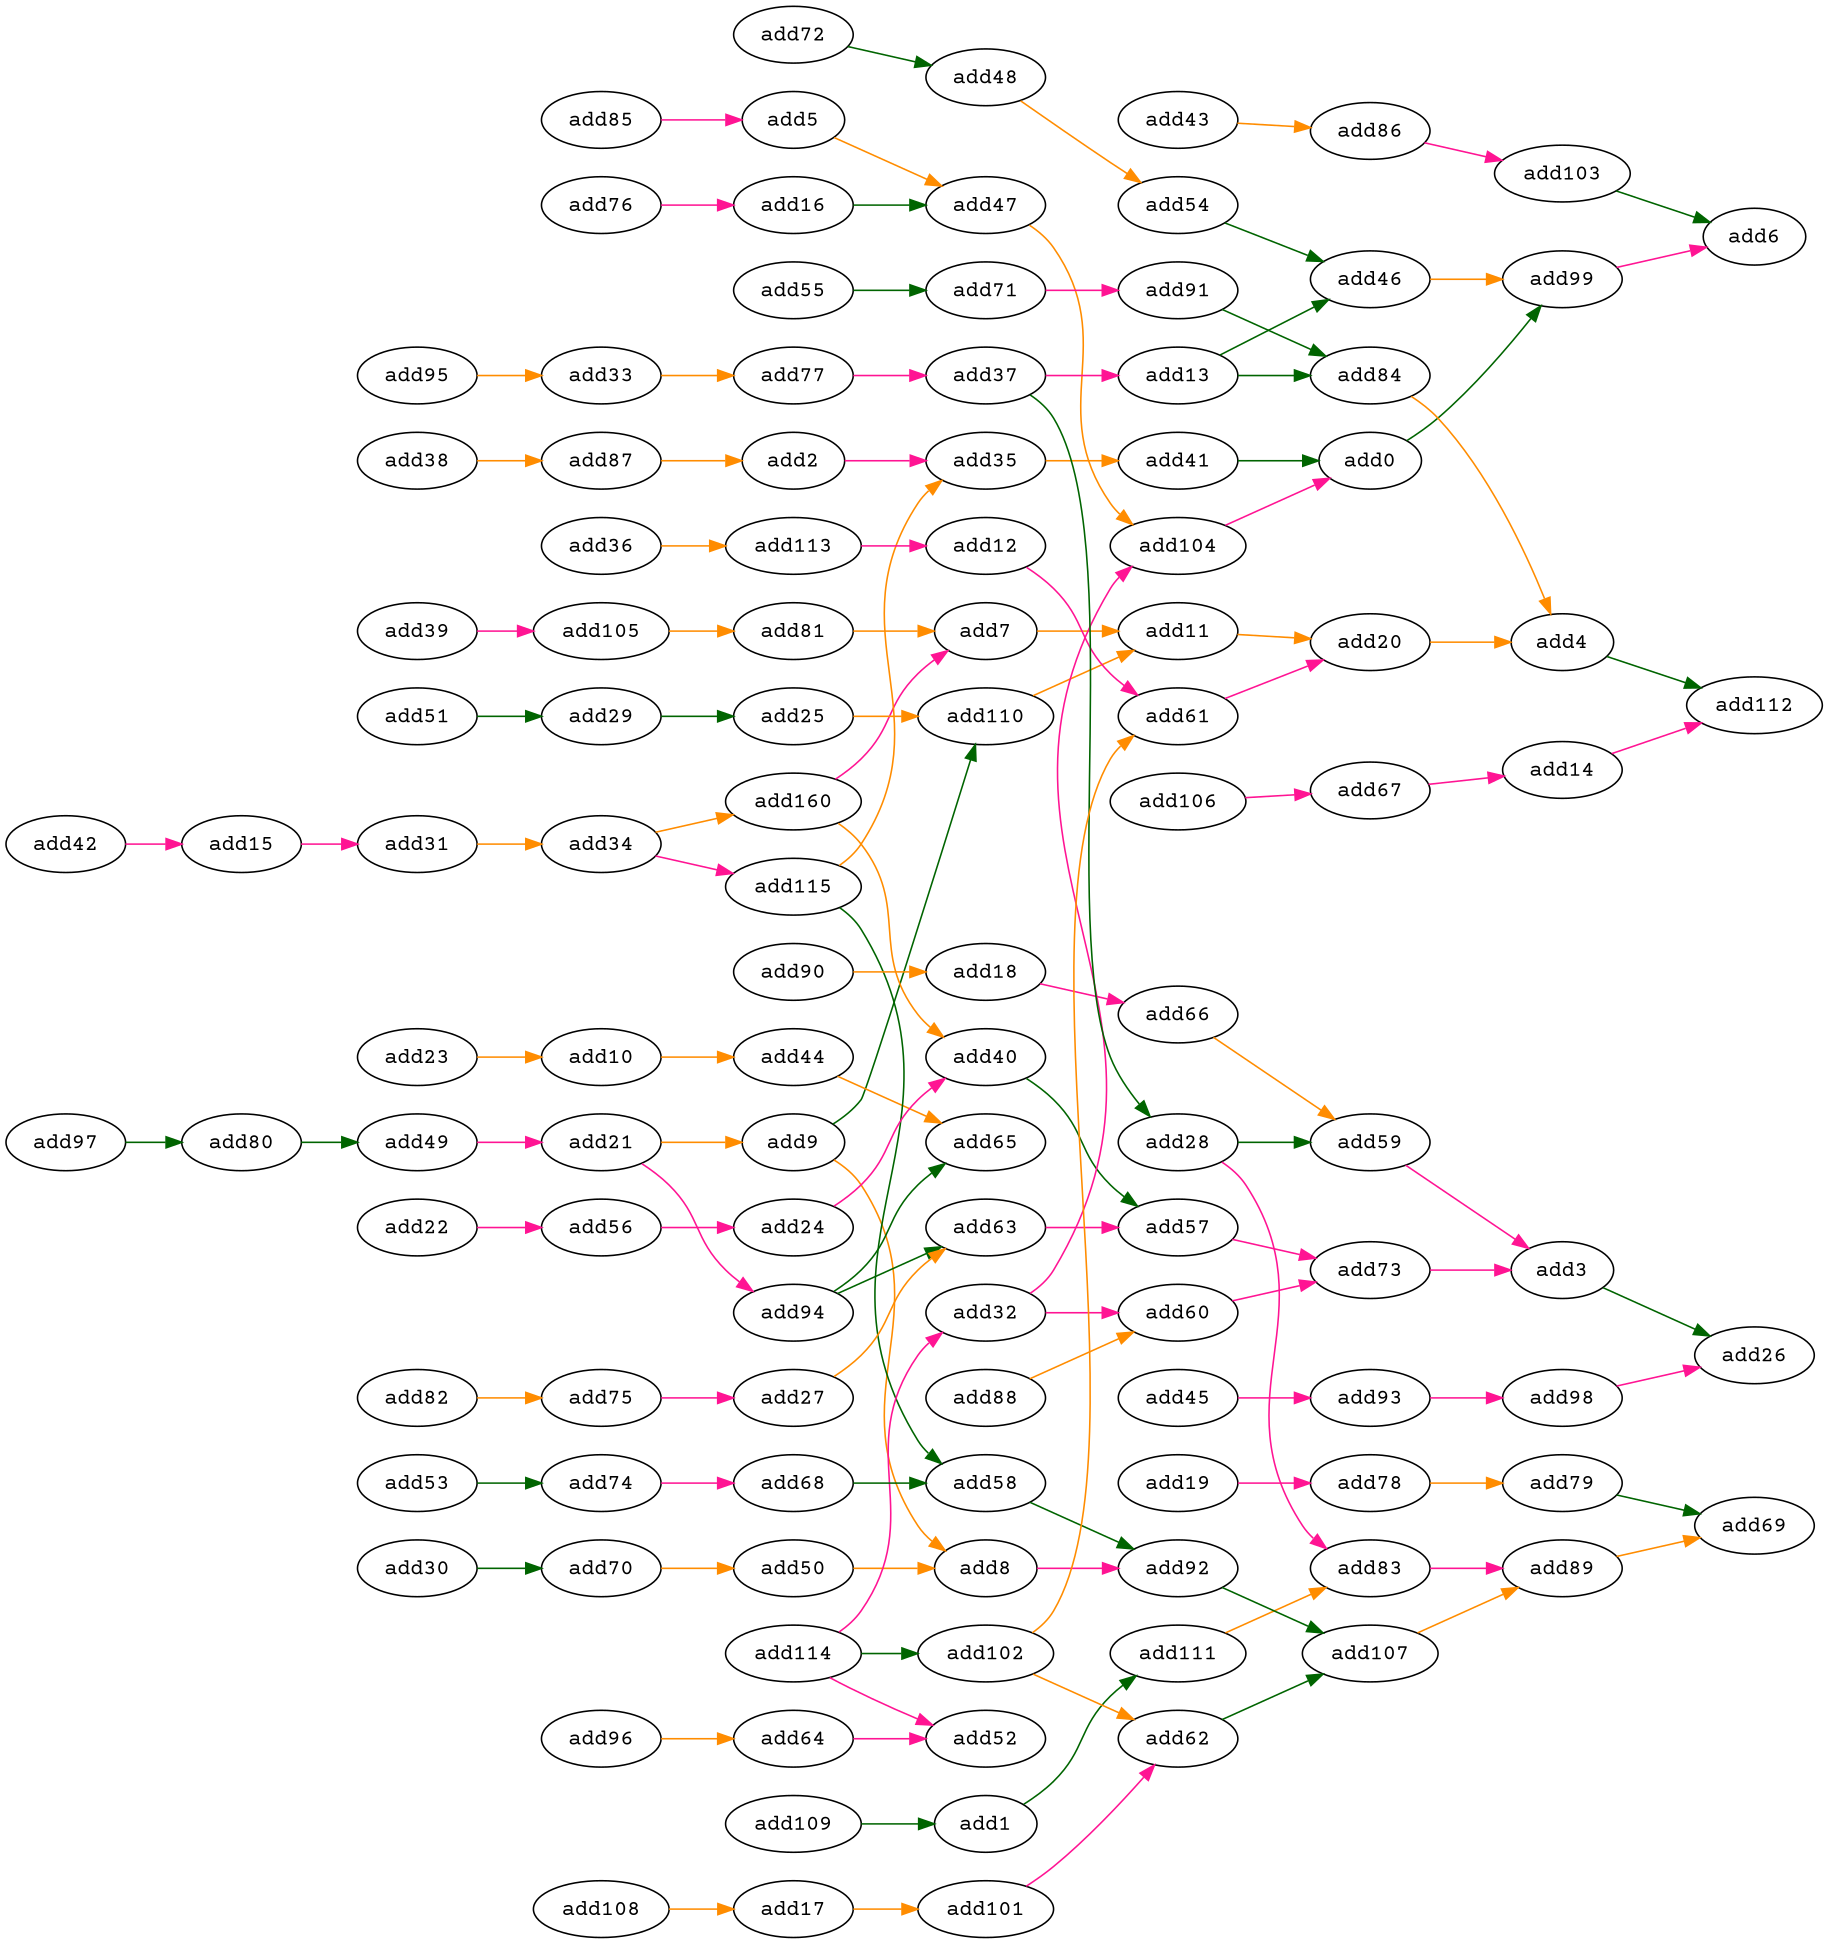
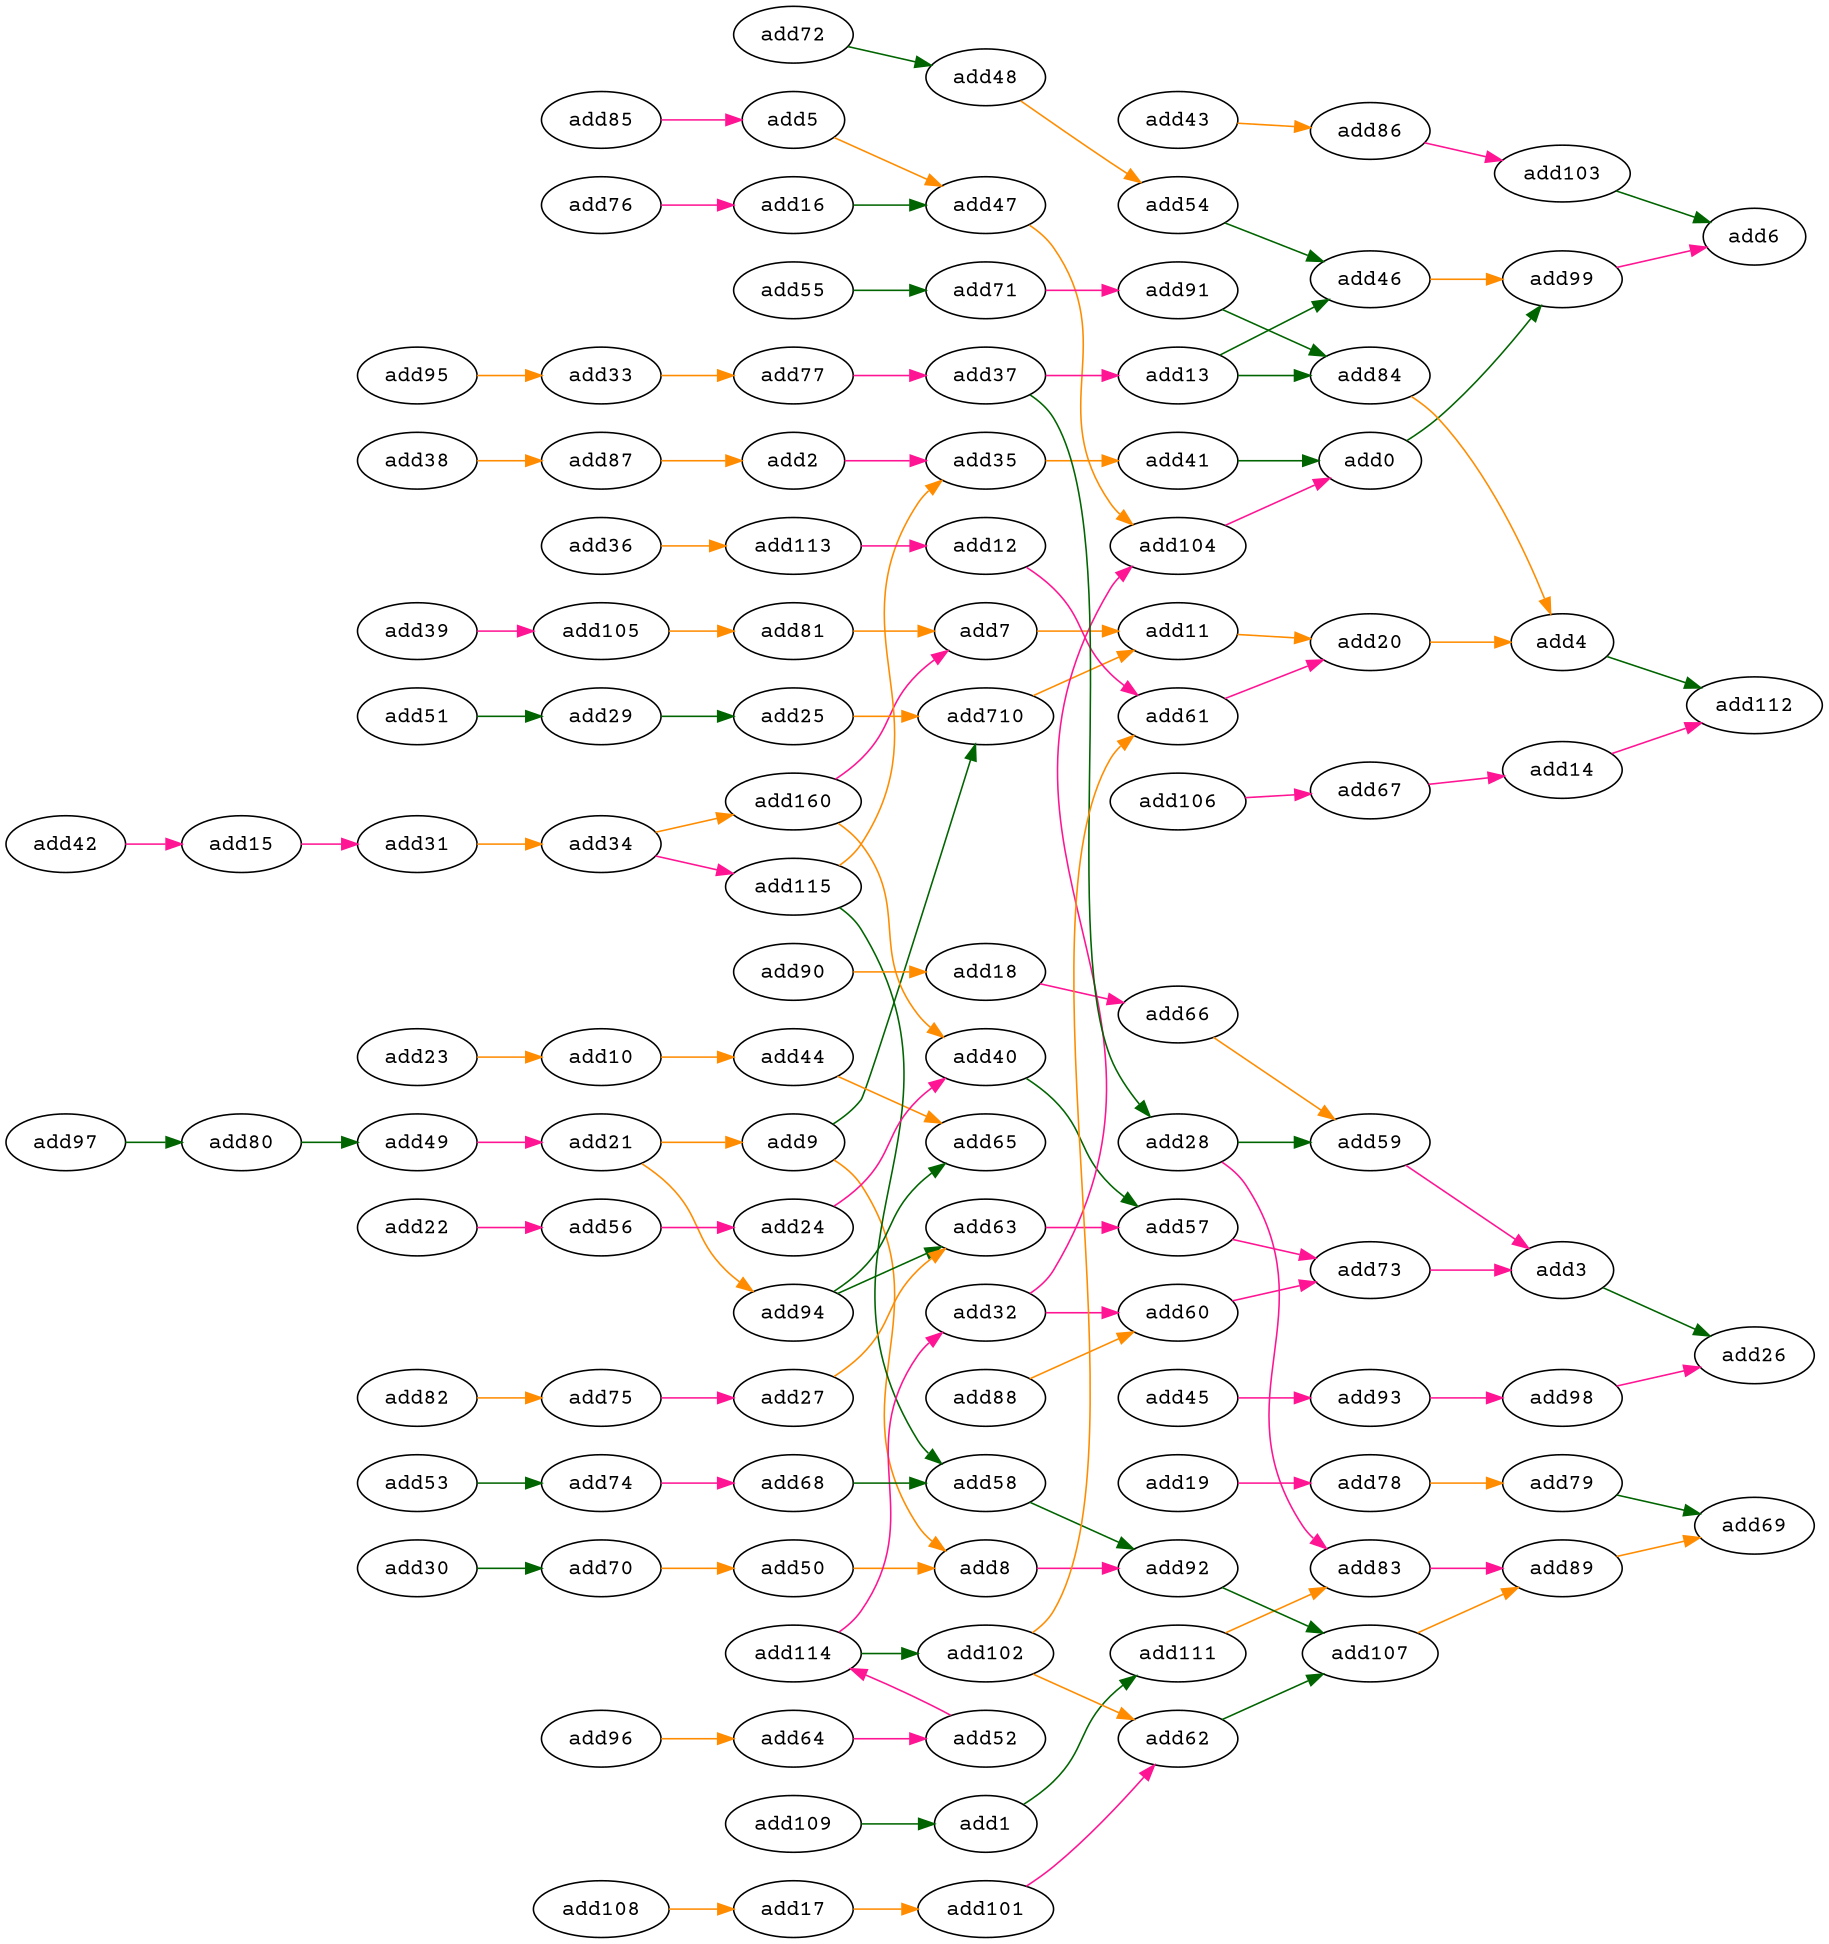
  strict digraph {
    fontname="Courier Prime"
    rankdir=LR
    node [fontname="Courier Prime" opcode=add]
    edge [color=deeppink fontname="Courier Prime"]
    add0
    add99
    add6
    add1
    add111
    add83
    add89
    add2
    add35
    add41
    add3
    add26
    add4
    add112
    add5
    add47
    add104
    add7
    add11
    add20
    add8
    add92
    add107
    add9
-   add110
+   add110 [label=add710]
    add10
    add44
    add65
    add12
    add61
    add13
    add46
    add84
    add14
    add15
    add31
    add34
    n38 [label=add160]
    add115
    add16
    add88
    add60
    add73
    add17
    add101
    add62
    add18
    add66
    add59
    add19
    add78
    add79
    add69
    add21
    add94
    add63
    add57
    add22
    add56
    add24
    add40
    add23
    add25
    add27
    add28
    add29
    add30
    add70
    add50
    add58
    add32
    add33
    add77
    add37
    add36
    add113
    add38
    add87
    add39
    add105
    add81
    add42
    add43
    add86
    add103
    add45
    add93
    add98
    add48
    add54
    add49
    add51
    add52
    add114
    add102
    add53
    add74
    add68
    add55
    add71
    add91
    add64
    add67
    add72
    add75
    add76
    add80
    add82
    add85
    add90
    add95
    add96
    add97
    add106
    add108
    add109
    add0 -> add99 [color=darkgreen]
    add99 -> add6
    add1 -> add111 [color=darkgreen]
    add111 -> add83 [color=darkorange]
    add83 -> add89
    add89 -> add69 [color=darkorange]
    add2 -> add35
    add35 -> add41 [color=darkorange]
    add41 -> add0 [color=darkgreen]
    add3 -> add26 [color=darkgreen]
    add4 -> add112 [color=darkgreen]
    add5 -> add47 [color=darkorange]
    add47 -> add104 [color=darkorange]
    add104 -> add0
    add7 -> add11 [color=darkorange]
    add11 -> add20 [color=darkorange]
    add20 -> add4 [color=darkorange]
    add8 -> add92
    add92 -> add107 [color=darkgreen]
    add107 -> add89 [color=darkorange]
    add9 -> add8 [color=darkorange]
    add9 -> add110 [color=darkgreen]
    add110 -> add11 [color=darkorange]
    add10 -> add44 [color=darkorange]
    add44 -> add65 [color=darkorange]
    add12 -> add61
    add61 -> add20
    add13 -> add46 [color=darkgreen]
    add13 -> add84 [color=darkgreen]
    add46 -> add99 [color=darkorange]
    add84 -> add4 [color=darkorange]
    add14 -> add112
    add15 -> add31
    add31 -> add34 [color=darkorange]
    add34 -> n38 [color=darkorange]
    add34 -> add115
    n38 -> add7
    n38 -> add40 [color=darkorange]
    add115 -> add35 [color=darkorange]
    add115 -> add58 [color=darkgreen]
    add16 -> add47 [color=darkgreen]
    add88 -> add60 [color=darkorange]
    add60 -> add73
    add73 -> add3
    add17 -> add101 [color=darkorange]
    add101 -> add62
    add62 -> add107 [color=darkgreen]
    add18 -> add66
    add66 -> add59 [color=darkorange]
    add59 -> add3
    add19 -> add78
    add78 -> add79 [color=darkorange]
    add79 -> add69 [color=darkgreen]
    add21 -> add9 [color=darkorange]
-   add21 -> add94
+   add21 -> add94 [color=darkorange]
    add94 -> add65 [color=darkgreen]
    add94 -> add63 [color=darkgreen]
    add63 -> add57
    add57 -> add73
    add22 -> add56
    add56 -> add24
    add24 -> add40
    add40 -> add57 [color=darkgreen]
    add23 -> add10 [color=darkorange]
    add25 -> add110 [color=darkorange]
    add27 -> add63 [color=darkorange]
    add28 -> add83
    add28 -> add59 [color=darkgreen]
    add29 -> add25 [color=darkgreen]
    add30 -> add70 [color=darkgreen]
    add70 -> add50 [color=darkorange]
    add50 -> add8 [color=darkorange]
    add58 -> add92 [color=darkgreen]
    add32 -> add104
    add32 -> add60
    add33 -> add77 [color=darkorange]
    add77 -> add37
    add37 -> add13
    add37 -> add28 [color=darkgreen]
    add36 -> add113 [color=darkorange]
    add113 -> add12
    add38 -> add87 [color=darkorange]
    add87 -> add2 [color=darkorange]
    add39 -> add105
    add105 -> add81 [color=darkorange]
    add81 -> add7 [color=darkorange]
    add42 -> add15
    add43 -> add86 [color=darkorange]
    add86 -> add103
    add103 -> add6 [color=darkgreen]
    add45 -> add93
    add93 -> add98
    add98 -> add26
    add48 -> add54 [color=darkorange]
    add54 -> add46 [color=darkgreen]
    add49 -> add21
    add51 -> add29 [color=darkgreen]
-   add114 -> add52
+   add52 -> add114
    add114 -> add32
    add114 -> add102 [color=darkgreen]
    add102 -> add61 [color=darkorange]
    add102 -> add62 [color=darkorange]
    add53 -> add74 [color=darkgreen]
    add74 -> add68
    add68 -> add58 [color=darkgreen]
    add55 -> add71 [color=darkgreen]
    add71 -> add91
    add91 -> add84 [color=darkgreen]
    add64 -> add52
    add67 -> add14
    add72 -> add48 [color=darkgreen]
    add75 -> add27
    add76 -> add16
    add80 -> add49 [color=darkgreen]
    add82 -> add75 [color=darkorange]
    add85 -> add5
    add90 -> add18 [color=darkorange]
    add95 -> add33 [color=darkorange]
    add96 -> add64 [color=darkorange]
    add97 -> add80 [color=darkgreen]
    add106 -> add67
    add108 -> add17 [color=darkorange]
    add109 -> add1 [color=darkgreen]
  }
